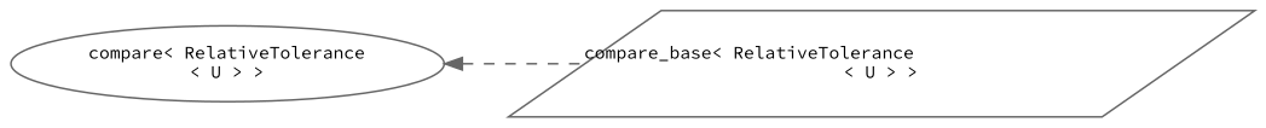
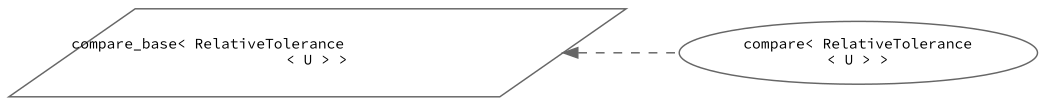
  digraph {
    rankdir=LR
    fontname="Source Code Pro"
    node [color=gray40 fillcolor=white fontname="Source Code Pro" fontsize=10 style=filled]
    n1 [height=0.2 label="compare_base\< RelativeTolerance\l\< U \> \>" shape=parallelogram width=0.4]
    n2 [height=0.2 label="compare\< RelativeTolerance\l\< U \> \>" shape=ellipse width=0.4]
-   n2 -> n1 [color=gray40 dir=back fontname="Source Code Pro" fontsize=10 labelfontname=Helvetica labelfontsize=10 style=dashed]
+   n1 -> n2 [color=gray40 dir=back fontname="Source Code Pro" fontsize=10 labelfontname=Helvetica labelfontsize=10 style=dashed]
  }
